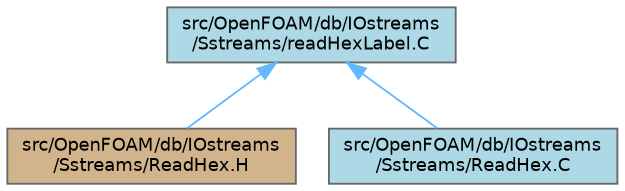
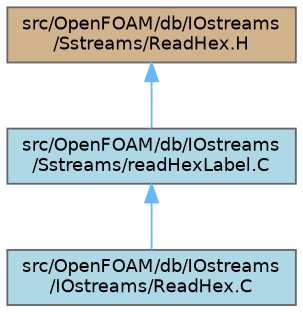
  digraph {
    node [color=grey40 fillcolor=lightblue fontname=Helvetica fontsize=10 shape=box style=filled]
    edge [color=steelblue1 dir=back fontname=Helvetica fontsize=10 labelfontname=Helvetica labelfontsize=10 style=solid]
    n1 [color=gray40 fillcolor=tan fontcolor=black height=0.2 label="src/OpenFOAM/db/IOstreams\l/Sstreams/ReadHex.H" width=0.4]
    n2 [height=0.2 label="src/OpenFOAM/db/IOstreams\l/Sstreams/readHexLabel.C" width=0.4]
-   n3 [height=0.2 label="src/OpenFOAM/db/IOstreams\l/Sstreams/ReadHex.C" width=0.4]
-   n2 -> n1
+   n3 [height=0.2 label="src/OpenFOAM/db/IOstreams\l/IOstreams/ReadHex.C" width=0.4]
+   n1 -> n2
    n2 -> n3
  }
